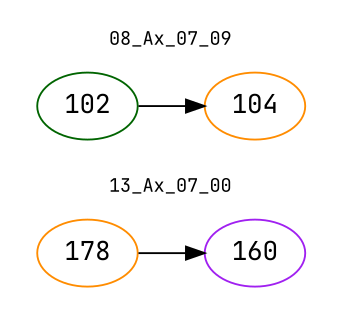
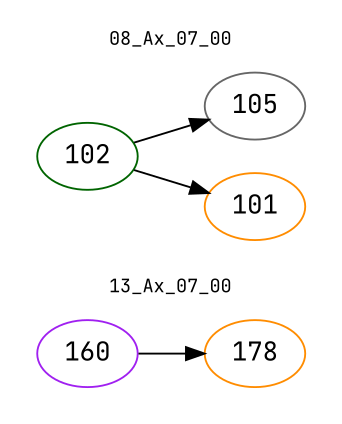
  digraph {
    fontname="JetBrains Mono"
    rankdir=LR
    node [color=darkorange fontname="JetBrains Mono"]
    edge [color=black fontname="JetBrains Mono"]
    n1 [color=purple label=160]
    n2 [label=178]
    n3 [color=darkgreen label=102]
-   n4 [label=104]
+   n4 [label=101]
+   n5 [color=gray40 label=105]
    subgraph cluster_1 {
      color=white
      fontsize=10
      label="13_Ax_07_00"
      n1
      n2
    }
    subgraph cluster_2 {
      color=white
      fontsize=10
-     label="08_Ax_07_09"
+     label="08_Ax_07_00"
      n3
      n4
+     n5
    }
-   n2 -> n1
+   n1 -> n2
    n3 -> n4
+   n3 -> n5
  }
